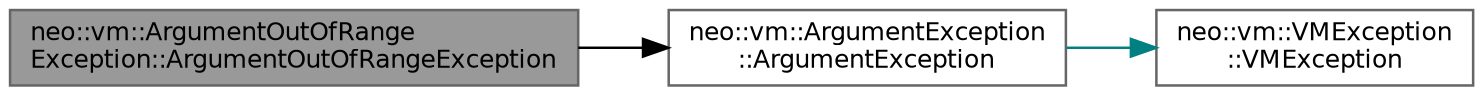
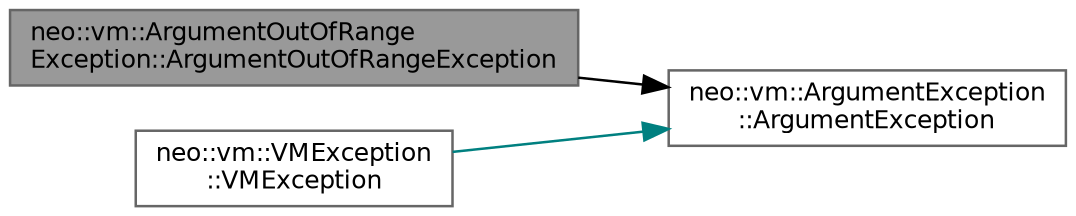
  digraph {
    rankdir=LR
    node [color=grey40 fillcolor=white fontname=Helvetica fontsize=10 shape=box style=filled]
    edge [fontname=Helvetica fontsize=10 labelfontname=Helvetica labelfontsize=10 style=solid]
    n1 [color=gray40 fillcolor=grey60 fontcolor=black height=0.2 label="neo::vm::ArgumentOutOfRange\lException::ArgumentOutOfRangeException" width=0.4]
    n2 [height=0.2 label="neo::vm::ArgumentException\l::ArgumentException" width=0.4]
    n3 [height=0.2 label="neo::vm::VMException\l::VMException" width=0.4]
    n1 -> n2 [color=black]
-   n2 -> n3 [color=teal]
+   n3 -> n2 [color=teal]
  }
